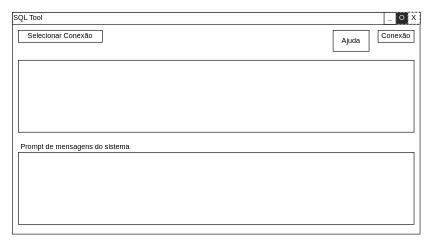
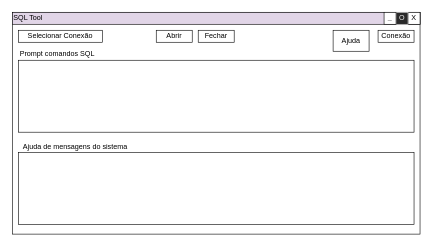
  <mxCell id="0" />
  <mxCell id="1" parent="0" />
  <mxCell id="2" value="" style="rounded=0;whiteSpace=wrap;html=1;" parent="1" vertex="1"><mxGeometry x="20" y="20" width="680" height="370" as="geometry" /></mxCell>
- <mxCell id="3" value="SQL Tool" style="rounded=0;whiteSpace=wrap;html=1;align=left;" parent="1" vertex="1"><mxGeometry x="20" y="20" width="680" height="20" as="geometry" /></mxCell>
+ <mxCell id="3" value="SQL Tool" style="rounded=0;whiteSpace=wrap;html=1;align=left;fillColor=#e1d5e7;" parent="1" vertex="1"><mxGeometry x="20" y="20" width="680" height="20" as="geometry" /></mxCell>
  <mxCell id="4" value="Selecionar Conexão" style="rounded=0;whiteSpace=wrap;html=1;" parent="1" vertex="1"><mxGeometry x="30" y="50" width="140" height="20" as="geometry" /></mxCell>
+ <mxCell id="5" value="Abrir" style="rounded=0;whiteSpace=wrap;html=1;" parent="1" vertex="1"><mxGeometry x="260" y="50" width="60" height="20" as="geometry" /></mxCell>
+ <mxCell id="6" value="Fechar" style="rounded=0;whiteSpace=wrap;html=1;" parent="1" vertex="1"><mxGeometry x="330" y="50" width="60" height="20" as="geometry" /></mxCell>
  <mxCell id="7" value="" style="rounded=0;whiteSpace=wrap;html=1;" parent="1" vertex="1"><mxGeometry x="30" y="100" width="660" height="120" as="geometry" /></mxCell>
  <mxCell id="8" value="" style="rounded=0;whiteSpace=wrap;html=1;" parent="1" vertex="1"><mxGeometry x="30" y="254" width="660" height="120" as="geometry" /></mxCell>
- <mxCell id="10" value="Prompt de mensagens do sistema" style="text;html=1;strokeColor=none;fillColor=none;align=center;verticalAlign=middle;whiteSpace=wrap;rounded=0;" parent="1" vertex="1"><mxGeometry x="30" y="234" width="190" height="20" as="geometry" /></mxCell>
+ <mxCell id="9" value="Prompt comandos SQL" style="text;html=1;strokeColor=none;fillColor=none;align=center;verticalAlign=middle;whiteSpace=wrap;rounded=0;" parent="1" vertex="1"><mxGeometry x="30" y="80" width="130" height="20" as="geometry" /></mxCell>
+ <mxCell id="10" value="Ajuda de mensagens do sistema" style="text;html=1;strokeColor=none;fillColor=none;align=center;verticalAlign=middle;whiteSpace=wrap;rounded=0;" parent="1" vertex="1"><mxGeometry x="30" y="234" width="190" height="20" as="geometry" /></mxCell>
  <mxCell id="11" value="Conexão" style="rounded=0;whiteSpace=wrap;html=1;" parent="1" vertex="1"><mxGeometry x="630" y="50" width="60" height="20" as="geometry" /></mxCell>
- <mxCell id="12" value="X" style="rounded=0;whiteSpace=wrap;html=1;dashed=1;" parent="1" vertex="1"><mxGeometry x="680" y="20" width="20" height="20" as="geometry" /></mxCell>
- <mxCell id="13" value="O" style="rounded=0;whiteSpace=wrap;html=1;fontFamily=Helvetica;fontSize=12;fontColor=#f0f0f0;align=center;strokeColor=#f0f0f0;fillColor=#2a2a2a;dashed=1;" parent="1" vertex="1"><mxGeometry x="660" y="20" width="20" height="20" as="geometry" /></mxCell>
+ <mxCell id="12" value="X" style="rounded=0;whiteSpace=wrap;html=1;" parent="1" vertex="1"><mxGeometry x="680" y="20" width="20" height="20" as="geometry" /></mxCell>
+ <mxCell id="13" value="O" style="rounded=0;whiteSpace=wrap;html=1;fontFamily=Helvetica;fontSize=12;fontColor=#f0f0f0;align=center;strokeColor=#f0f0f0;fillColor=#2a2a2a;" parent="1" vertex="1"><mxGeometry x="660" y="20" width="20" height="20" as="geometry" /></mxCell>
  <mxCell id="14" value="&lt;b&gt;_&lt;/b&gt;" style="rounded=0;whiteSpace=wrap;html=1;" parent="1" vertex="1"><mxGeometry x="640" y="20" width="20" height="20" as="geometry" /></mxCell>
  <mxCell id="15" value="Ajuda" style="rounded=0;whiteSpace=wrap;html=1;" parent="1" vertex="1"><mxGeometry x="555" y="50" width="60" height="35" as="geometry" /></mxCell>
